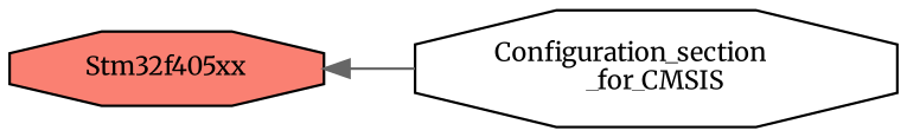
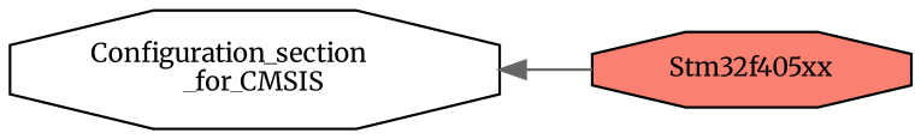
  digraph {
    rankdir=LR
    fontname=Merriweather
    node [color=black fontname=Merriweather fontsize=10 shape=octagon style=filled]
    n1 [fillcolor=salmon height=0.2 label=Stm32f405xx width=0.4]
    n2 [fillcolor=white fontcolor=black height=0.2 label="Configuration_section\l_for_CMSIS" width=0.4]
-   n1 -> n2 [dir=back fontname=Merriweather fontsize=10 labelfontname=Helvetica labelfontsize=10 shape=plaintext style=solid color=gray40]
+   n2 -> n1 [dir=back fontname=Merriweather fontsize=10 labelfontname=Helvetica labelfontsize=10 shape=plaintext style=solid color=gray40]
  }
